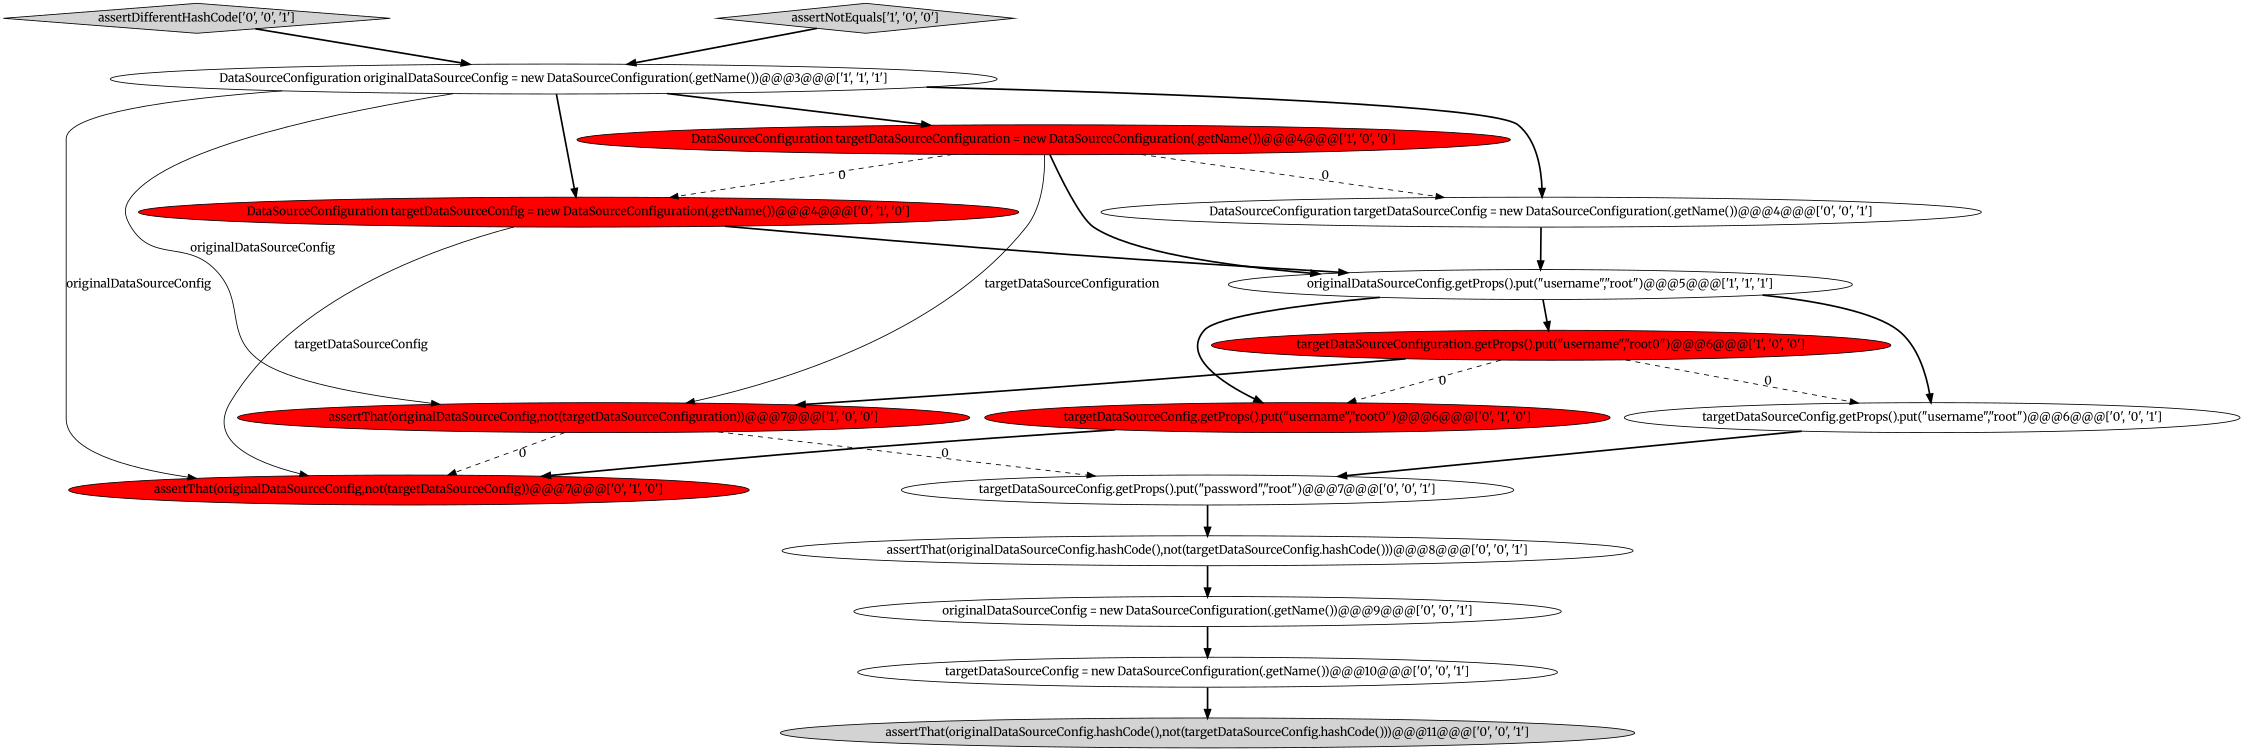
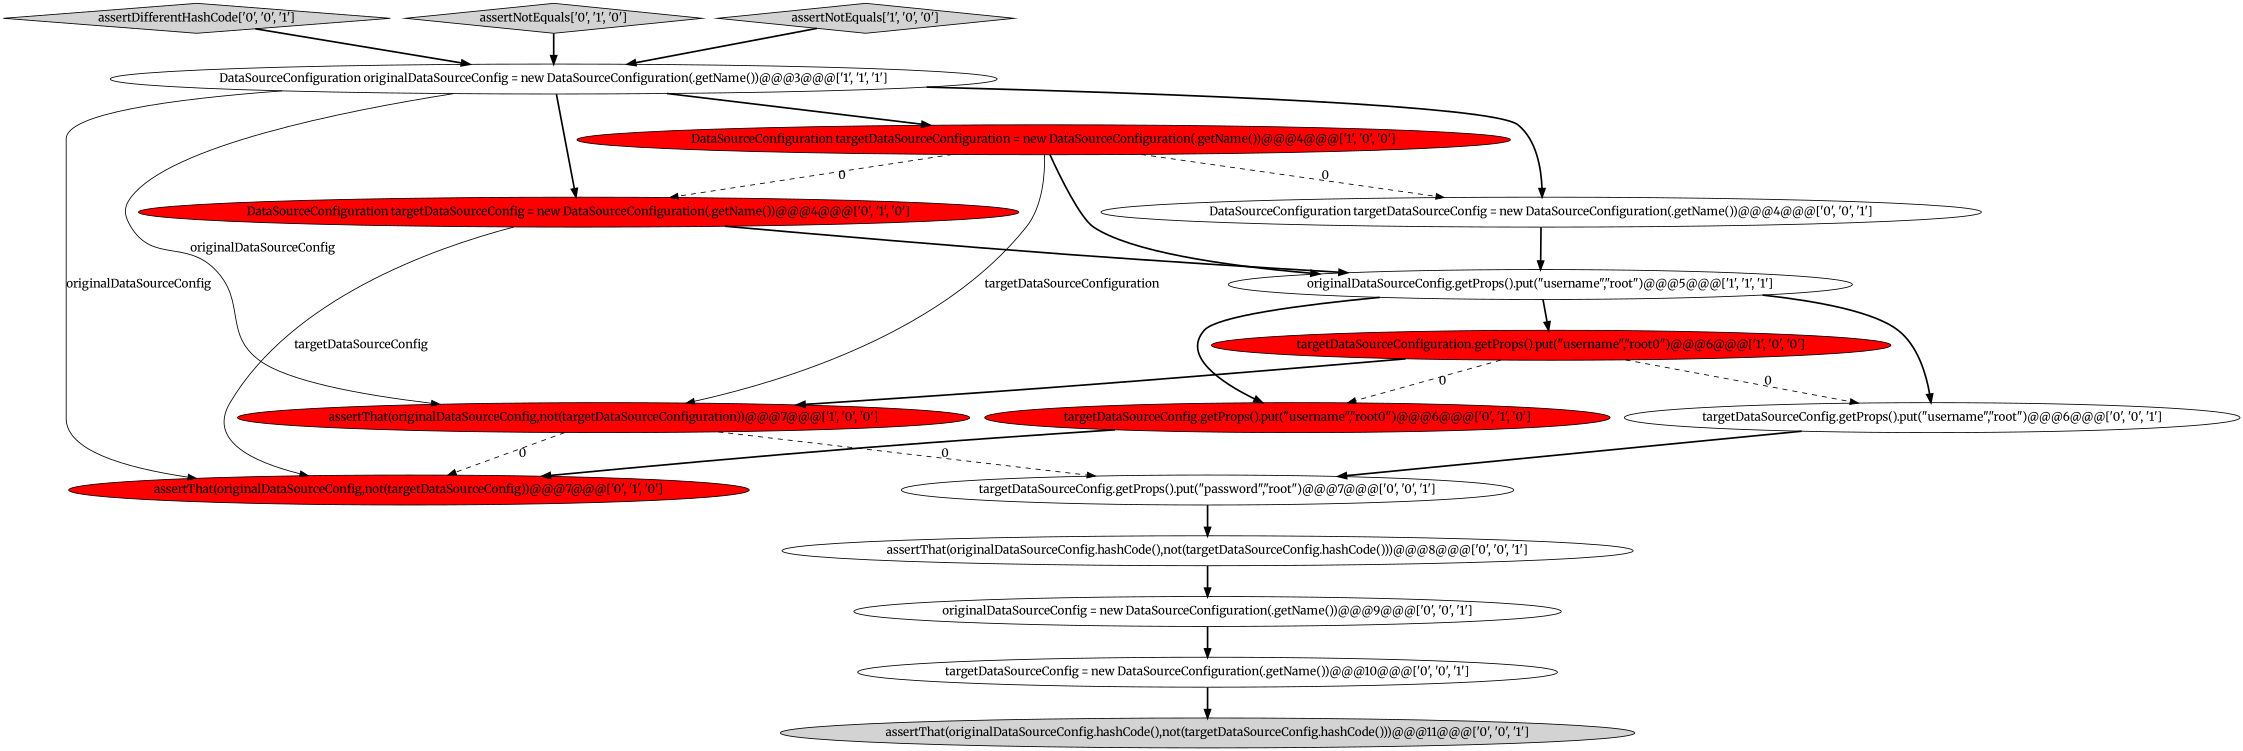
  digraph {
    fontname=Merriweather
    node [fillcolor=white shape=ellipse style=filled fontname=Merriweather]
    edge [style=bold fontname=Merriweather]
    n1 [fillcolor=red label="DataSourceConfiguration targetDataSourceConfig = new DataSourceConfiguration(.getName())@@@4@@@['0', '1', '0']"]
    n2 [fillcolor=red label="assertThat(originalDataSourceConfig,not(targetDataSourceConfig))@@@7@@@['0', '1', '0']"]
    n3 [label="originalDataSourceConfig.getProps().put(\"username\",\"root\")@@@5@@@['1', '1', '1']"]
    n4 [label="targetDataSourceConfig.getProps().put(\"username\",\"root\")@@@6@@@['0', '0', '1']"]
    n5 [label="targetDataSourceConfig.getProps().put(\"password\",\"root\")@@@7@@@['0', '0', '1']"]
    n6 [label="originalDataSourceConfig = new DataSourceConfiguration(.getName())@@@9@@@['0', '0', '1']"]
    n7 [label="targetDataSourceConfig = new DataSourceConfiguration(.getName())@@@10@@@['0', '0', '1']"]
    n8 [fillcolor=lightgray label="assertThat(originalDataSourceConfig.hashCode(),not(targetDataSourceConfig.hashCode()))@@@11@@@['0', '0', '1']"]
    n9 [label="assertThat(originalDataSourceConfig.hashCode(),not(targetDataSourceConfig.hashCode()))@@@8@@@['0', '0', '1']"]
    n10 [fillcolor=red label="DataSourceConfiguration targetDataSourceConfiguration = new DataSourceConfiguration(.getName())@@@4@@@['1', '0', '0']"]
    n11 [fillcolor=red label="assertThat(originalDataSourceConfig,not(targetDataSourceConfiguration))@@@7@@@['1', '0', '0']"]
    n12 [label="DataSourceConfiguration targetDataSourceConfig = new DataSourceConfiguration(.getName())@@@4@@@['0', '0', '1']"]
    n13 [label="DataSourceConfiguration originalDataSourceConfig = new DataSourceConfiguration(.getName())@@@3@@@['1', '1', '1']"]
    n14 [fillcolor=lightgray label="assertDifferentHashCode['0', '0', '1']" shape=diamond]
+   n15 [fillcolor=lightgray label="assertNotEquals['0', '1', '0']" shape=diamond]
    n16 [fillcolor=red label="targetDataSourceConfiguration.getProps().put(\"username\",\"root0\")@@@6@@@['1', '0', '0']"]
    n17 [fillcolor=red label="targetDataSourceConfig.getProps().put(\"username\",\"root0\")@@@6@@@['0', '1', '0']"]
    n18 [fillcolor=lightgray label="assertNotEquals['1', '0', '0']" shape=diamond]
    n1 -> n2 [label=targetDataSourceConfig style=solid]
    n1 -> n3
    n3 -> n4
    n3 -> n16
    n3 -> n17
    n4 -> n5
    n5 -> n9
    n6 -> n7
    n7 -> n8
    n9 -> n6
    n10 -> n1 [label=0 style=dashed]
    n10 -> n3
    n10 -> n11 [label=targetDataSourceConfiguration style=solid]
    n10 -> n12 [label=0 style=dashed]
    n11 -> n2 [label=0 style=dashed]
    n11 -> n5 [label=0 style=dashed]
    n12 -> n3
    n13 -> n1
    n13 -> n2 [label=originalDataSourceConfig style=solid]
    n13 -> n10
    n13 -> n11 [label=originalDataSourceConfig style=solid]
    n13 -> n12
    n14 -> n13
+   n15 -> n13
    n16 -> n4 [label=0 style=dashed]
    n16 -> n11
    n16 -> n17 [label=0 style=dashed]
    n17 -> n2
    n18 -> n13
  }
